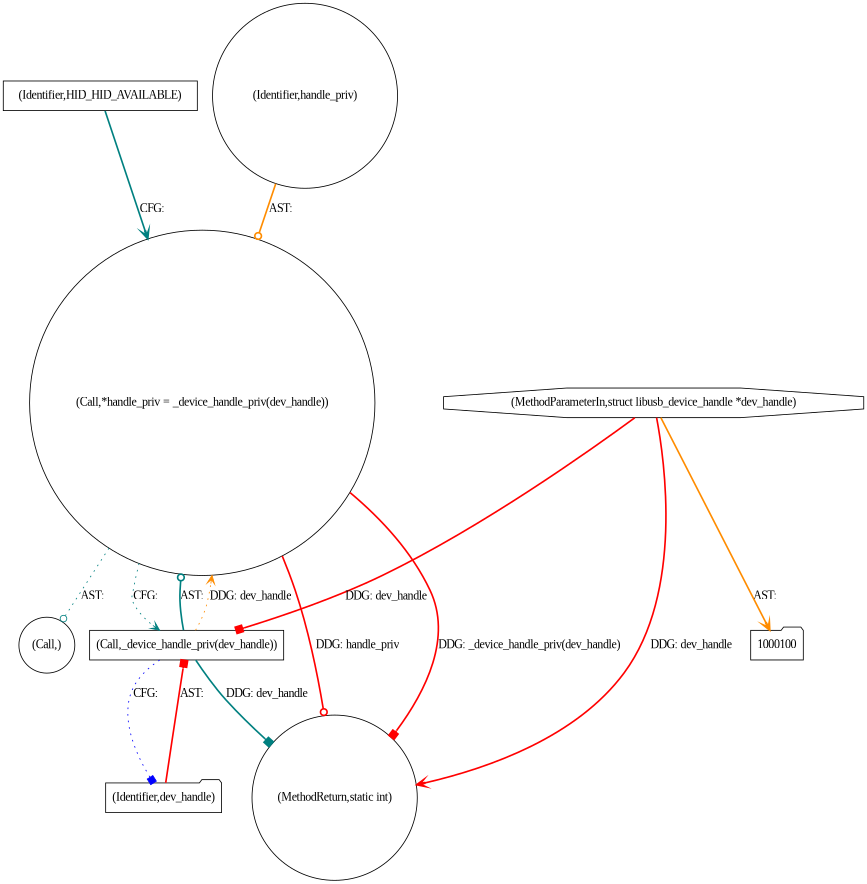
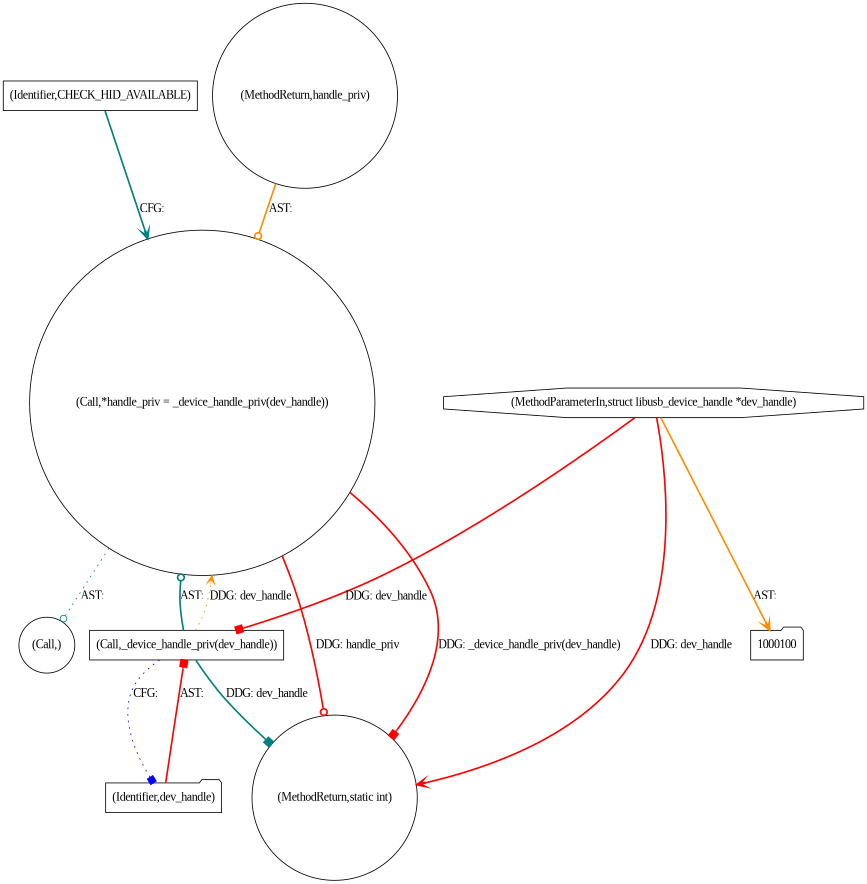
  digraph {
    fontname="Liberation Serif"
    node [fontname="Liberation Serif" shape=circle]
    edge [arrowhead=vee color=teal fontname="Liberation Serif" style=bold]
    n1 [label="(Call,*handle_priv = _device_handle_priv(dev_handle))"]
    n2 [label="(Call,_device_handle_priv(dev_handle))" shape=box]
    n3 [label="(MethodReturn,static int)"]
    n4 [label="(Call,)"]
    n5 [label="(Identifier,dev_handle)" shape=folder]
    n6 [label="(MethodParameterIn,struct libusb_device_handle *dev_handle)" shape=octagon]
    1000100 [shape=folder]
-   n8 [label="(Identifier,HID_HID_AVAILABLE)" shape=box]
-   n9 [label="(Identifier,handle_priv)"]
-   n1 -> n2 [label="CFG: " style=dotted]
+   n8 [label="(Identifier,CHECK_HID_AVAILABLE)" shape=box]
+   n9 [label="(MethodReturn,handle_priv)"]
    n1 -> n3 [arrowhead=box color=red label="DDG: _device_handle_priv(dev_handle)"]
    n1 -> n3 [arrowhead=odot color=red label="DDG: handle_priv"]
    n1 -> n4 [arrowhead=odot label="AST: " style=dotted]
    n2 -> n1 [arrowhead=odot label="AST: "]
    n2 -> n1 [color=darkorange label="DDG: dev_handle" style=dotted]
    n2 -> n3 [arrowhead=box label="DDG: dev_handle"]
    n2 -> n5 [arrowhead=box color=blue label="CFG: " style=dotted]
    n5 -> n2 [arrowhead=box color=red label="AST: "]
    n6 -> n2 [arrowhead=box color=red label="DDG: dev_handle"]
    n6 -> n3 [color=red label="DDG: dev_handle"]
    n6 -> 1000100 [color=darkorange label="AST: "]
    n8 -> n1 [label="CFG: "]
    n9 -> n1 [arrowhead=odot color=darkorange label="AST: "]
  }
